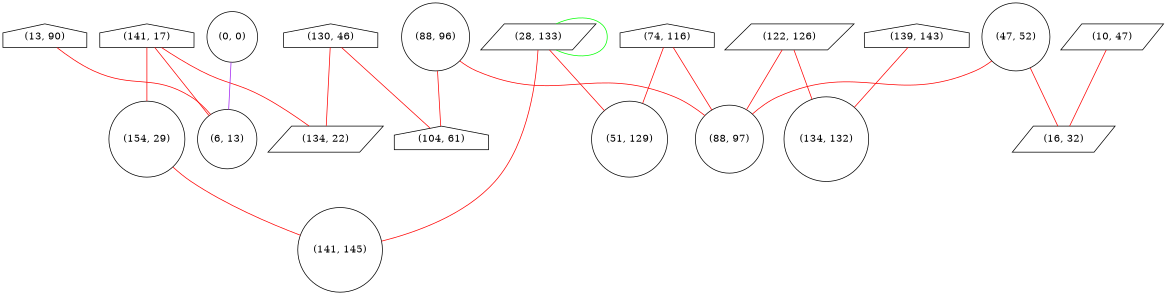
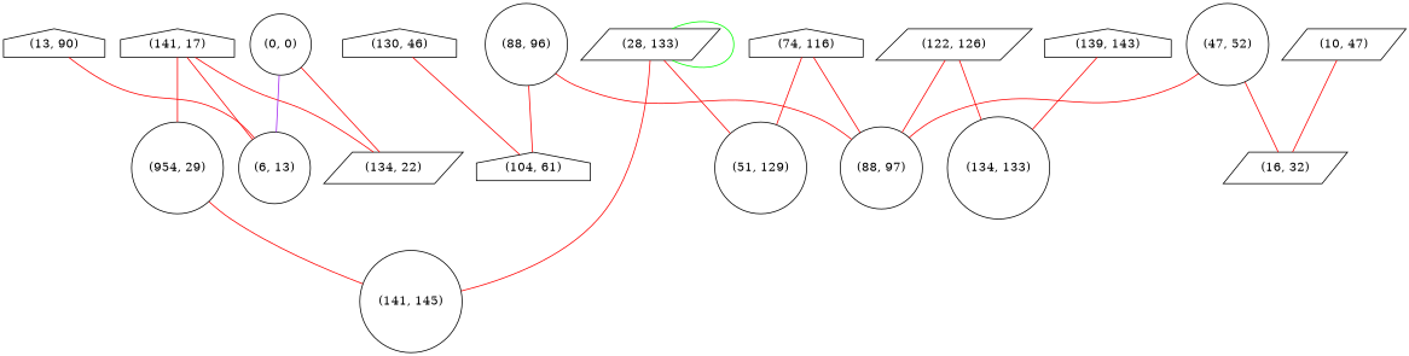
  graph {
    node [shape=circle]
    edge [color=red weight=1]
    "(28, 133)" [shape=parallelogram]
    "(141, 145)"
    "(51, 129)"
    "(122, 126)" [shape=parallelogram]
    "(88, 97)"
-   "(134, 133)" [label="(134, 132)"]
+   "(134, 133)"
    "(88, 96)"
    "(104, 61)" [shape=house]
    n9 [label="(10, 47)" shape=parallelogram]
    "(16, 32)" [shape=parallelogram]
    "(141, 17)" [shape=house]
-   "(154, 29)"
+   "(154, 29)" [label="(954, 29)"]
    "(6, 13)"
    "(134, 22)" [shape=parallelogram]
    "(47, 52)"
    "(130, 46)" [shape=house]
    "(13, 90)" [shape=house]
    "(0, 0)"
    "(74, 116)" [shape=house]
    "(139, 143)" [shape=house]
    "(28, 133)" -- "(28, 133)" [color=green weight=2]
    "(28, 133)" -- "(141, 145)"
    "(28, 133)" -- "(51, 129)"
    "(122, 126)" -- "(88, 97)"
    "(122, 126)" -- "(134, 133)"
    "(88, 96)" -- "(88, 97)"
    "(88, 96)" -- "(104, 61)"
    n9 -- "(16, 32)"
    "(141, 17)" -- "(154, 29)"
    "(141, 17)" -- "(6, 13)"
    "(141, 17)" -- "(134, 22)"
    "(154, 29)" -- "(141, 145)"
    "(47, 52)" -- "(88, 97)"
    "(47, 52)" -- "(16, 32)"
    "(130, 46)" -- "(104, 61)"
-   "(130, 46)" -- "(134, 22)"
+   "(0, 0)" -- "(134, 22)"
    "(13, 90)" -- "(6, 13)"
    "(0, 0)" -- "(6, 13)" [color=purple weight=4]
    "(74, 116)" -- "(51, 129)"
    "(74, 116)" -- "(88, 97)"
    "(139, 143)" -- "(134, 133)"
  }
